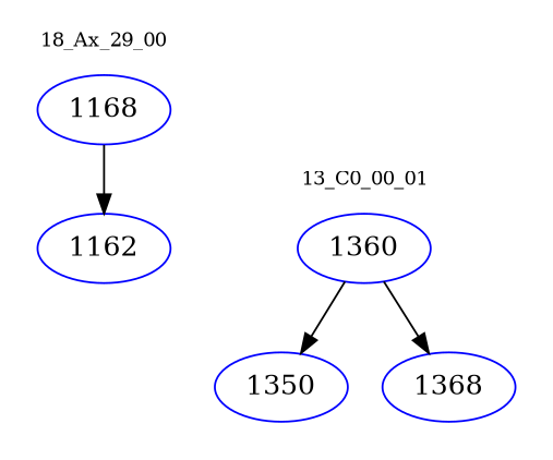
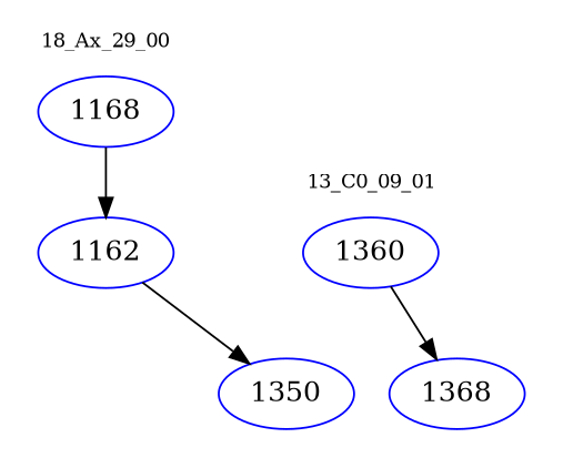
  digraph {
    node [color=blue]
    edge [color=black]
    n1 [label=1168]
    n2 [label=1162]
    n3 [label=1360]
    n4 [label=1350]
    n5 [label=1368]
    subgraph cluster_1 {
      color=white
      fontsize=10
      label="18_Ax_29_00"
      n1
      n2
    }
    subgraph cluster_2 {
      color=white
      fontsize=10
-     label="13_C0_00_01"
+     label="13_C0_09_01"
      n3
      n4
      n5
    }
    n1 -> n2
-   n3 -> n4
+   n2 -> n4
    n3 -> n5
  }
